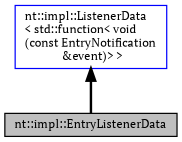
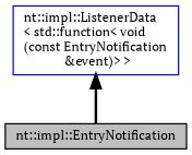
  digraph {
    fontname="PT Serif"
    node [fontname="PT Serif" fontsize=10 shape=record style=filled]
-   n1 [color=black fillcolor=grey75 fontcolor=black height=0.2 label="nt::impl::EntryListenerData" width=0.4]
+   n1 [color=black fillcolor=grey75 fontcolor=black height=0.2 label="nt::impl::EntryNotification" width=0.4]
    n2 [color=blue fillcolor=white height=0.2 label="nt::impl::ListenerData\l\< std::function\< void\l(const EntryNotification\l &event)\> \>" width=0.4]
    n2 -> n1 [color=black dir=back fontname="PT Serif" fontsize=10 labelfontname=Helvetica labelfontsize=10 style=bold]
  }
